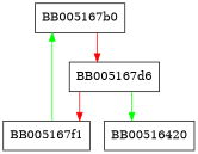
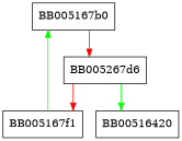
  digraph {
    splines=ortho
    node [shape=box]
    edge [color=red]
    BB005167b0
-   BB005167d6
+   BB005167d6 [label=BB005267d6]
    BB005167f1
    n4 [label=BB00516420]
    BB005167b0 -> BB005167d6
    BB005167d6 -> BB005167f1
    BB005167d6 -> n4 [color=green]
    BB005167f1 -> BB005167b0 [color=green]
  }
